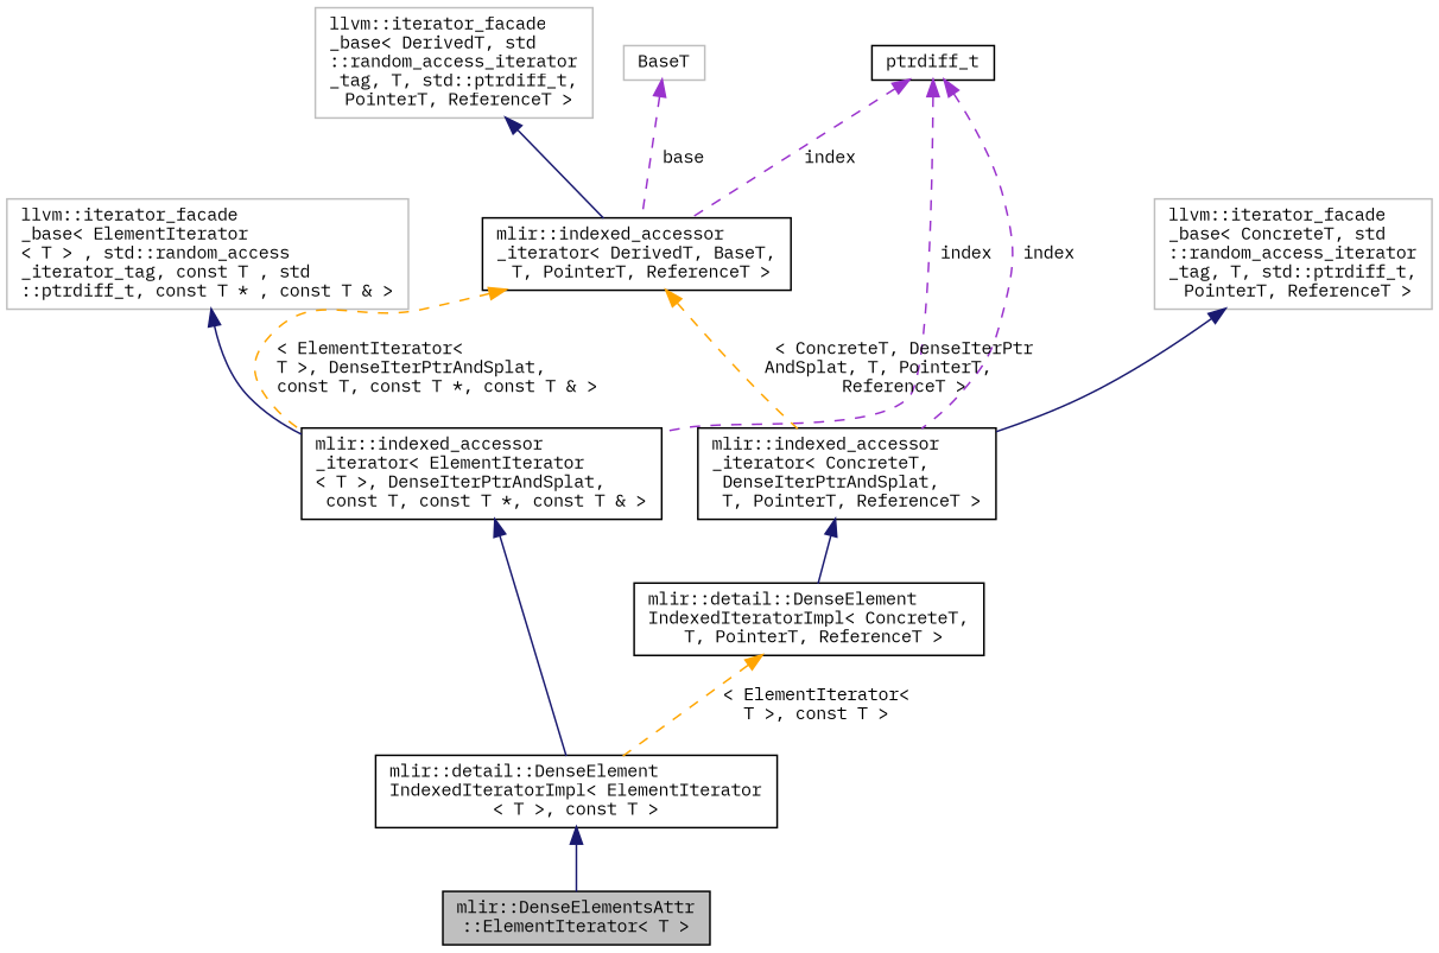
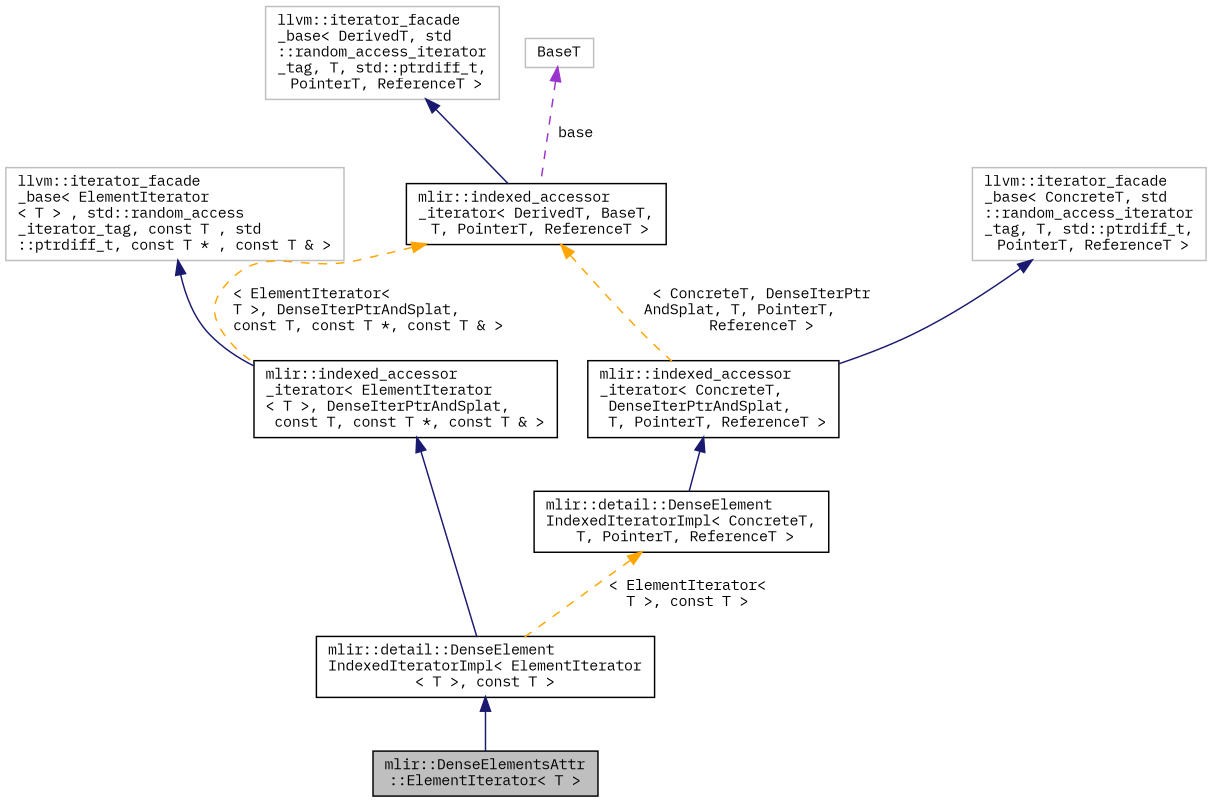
  digraph {
    fontname="IBM Plex Mono"
    rankdir=TB
    node [color=black fontname="IBM Plex Mono" fontsize=10 shape=record]
    edge [color=midnightblue dir=back fontname="IBM Plex Mono" fontsize=10 labelfontname=Helvetica labelfontsize=10 style=dashed]
    n1 [fillcolor=grey75 fontcolor=black height=0.2 label="mlir::DenseElementsAttr\l::ElementIterator\< T \>" style=filled width=0.4]
    n2 [height=0.2 label="mlir::detail::DenseElement\lIndexedIteratorImpl\< ElementIterator\l\< T \>, const T \>" width=0.4]
    n3 [height=0.2 label="mlir::indexed_accessor\l_iterator\< ElementIterator\l\< T \>, DenseIterPtrAndSplat,\l const T, const T *, const T & \>" width=0.4]
    n4 [color=grey75 height=0.2 label="llvm::iterator_facade\l_base\< ElementIterator\l\< T \> , std::random_access\l_iterator_tag, const T , std\l::ptrdiff_t, const T * , const T &  \>" width=0.4]
-   n5 [height=0.2 label=ptrdiff_t width=0.4]
    n6 [height=0.2 label="mlir::indexed_accessor\l_iterator\< DerivedT, BaseT,\l T, PointerT, ReferenceT \>" width=0.4]
    n7 [height=0.2 label="mlir::indexed_accessor\l_iterator\< ConcreteT,\l DenseIterPtrAndSplat,\l T, PointerT, ReferenceT \>" width=0.4]
    n8 [height=0.2 label="mlir::detail::DenseElement\lIndexedIteratorImpl\< ConcreteT,\l T, PointerT, ReferenceT \>" width=0.4]
    n9 [color=grey75 height=0.2 label="llvm::iterator_facade\l_base\< DerivedT, std\l::random_access_iterator\l_tag, T, std::ptrdiff_t,\l PointerT, ReferenceT \>" width=0.4]
    n10 [color=grey75 height=0.2 label=BaseT width=0.4]
    n11 [color=grey75 height=0.2 label="llvm::iterator_facade\l_base\< ConcreteT, std\l::random_access_iterator\l_tag, T, std::ptrdiff_t,\l PointerT, ReferenceT \>" width=0.4]
    n2 -> n1 [style=solid]
    n3 -> n2 [style=solid]
    n4 -> n3 [style=solid]
-   n5 -> n3 [color=darkorchid3 label=" index"]
-   n5 -> n6 [color=darkorchid3 label=" index"]
-   n5 -> n7 [color=darkorchid3 label=" index"]
    n6 -> n3 [color=orange label=" \< ElementIterator\<\l T \>, DenseIterPtrAndSplat,\l const T, const T *, const T & \>"]
    n6 -> n7 [color=orange label=" \< ConcreteT, DenseIterPtr\lAndSplat, T, PointerT,\l ReferenceT \>"]
    n7 -> n8 [style=solid]
    n8 -> n2 [color=orange label=" \< ElementIterator\<\l T \>, const T \>"]
    n9 -> n6 [style=solid]
    n10 -> n6 [color=darkorchid3 label=" base"]
    n11 -> n7 [style=solid]
  }
